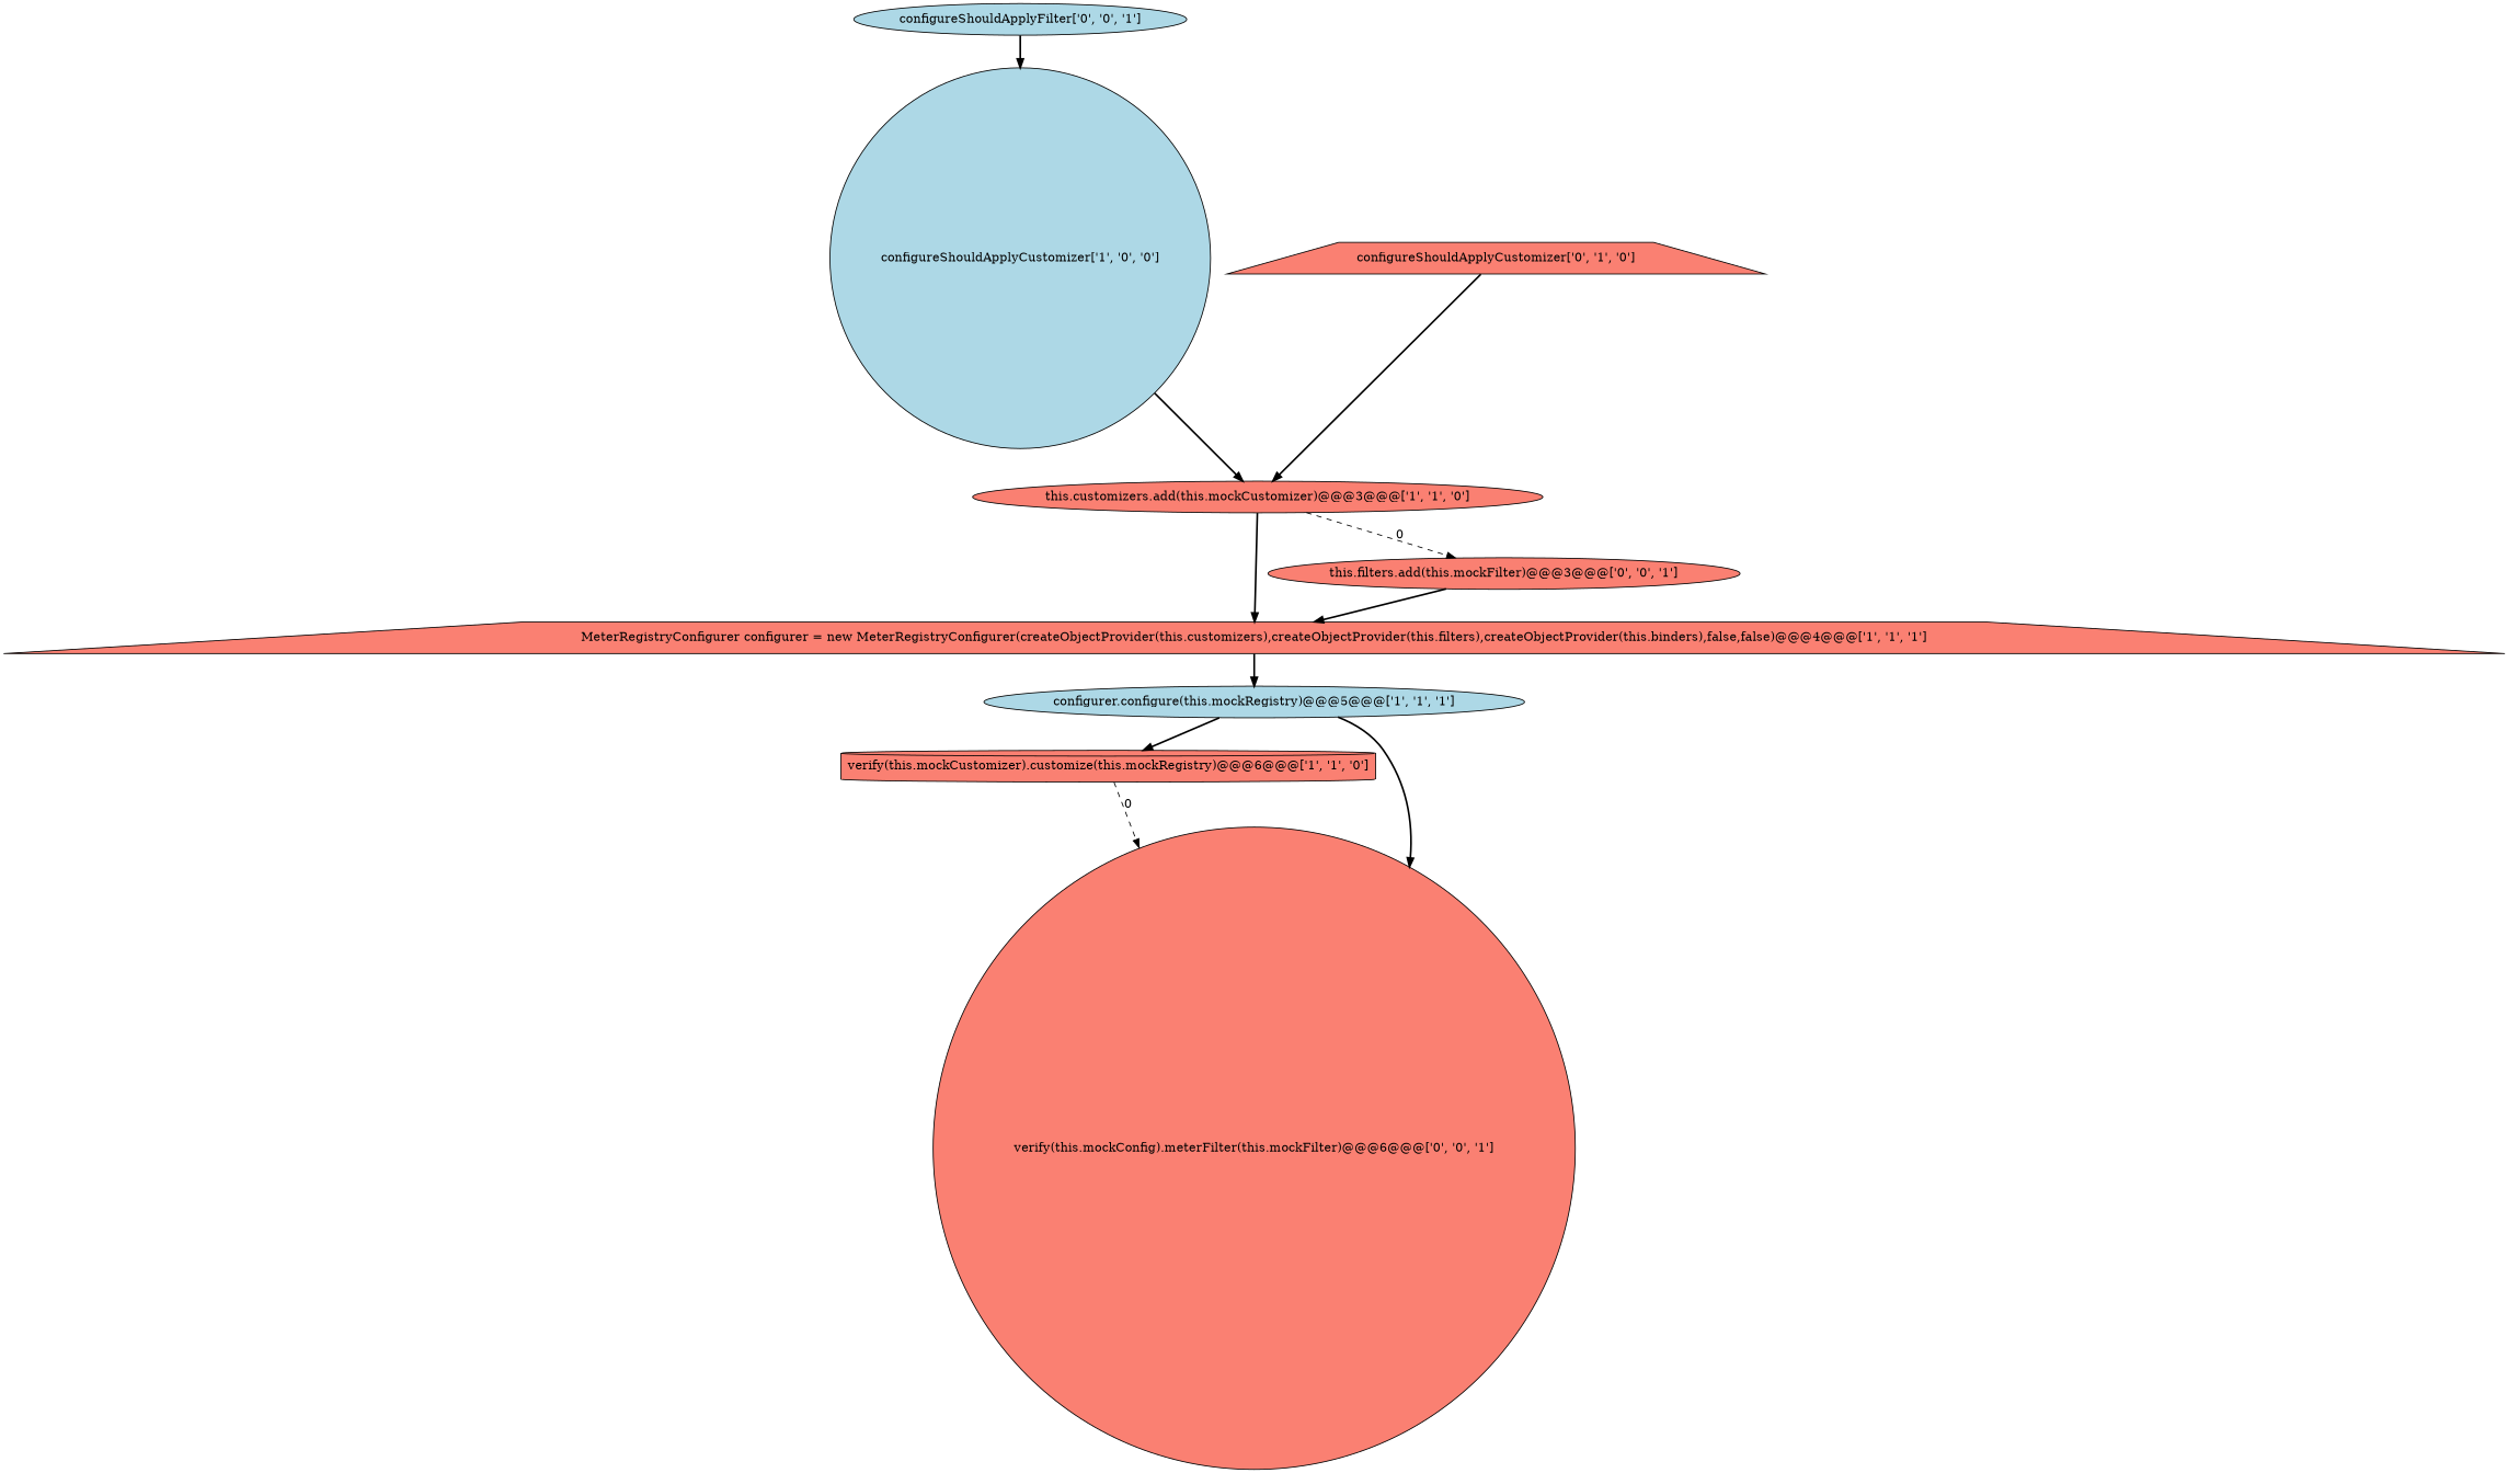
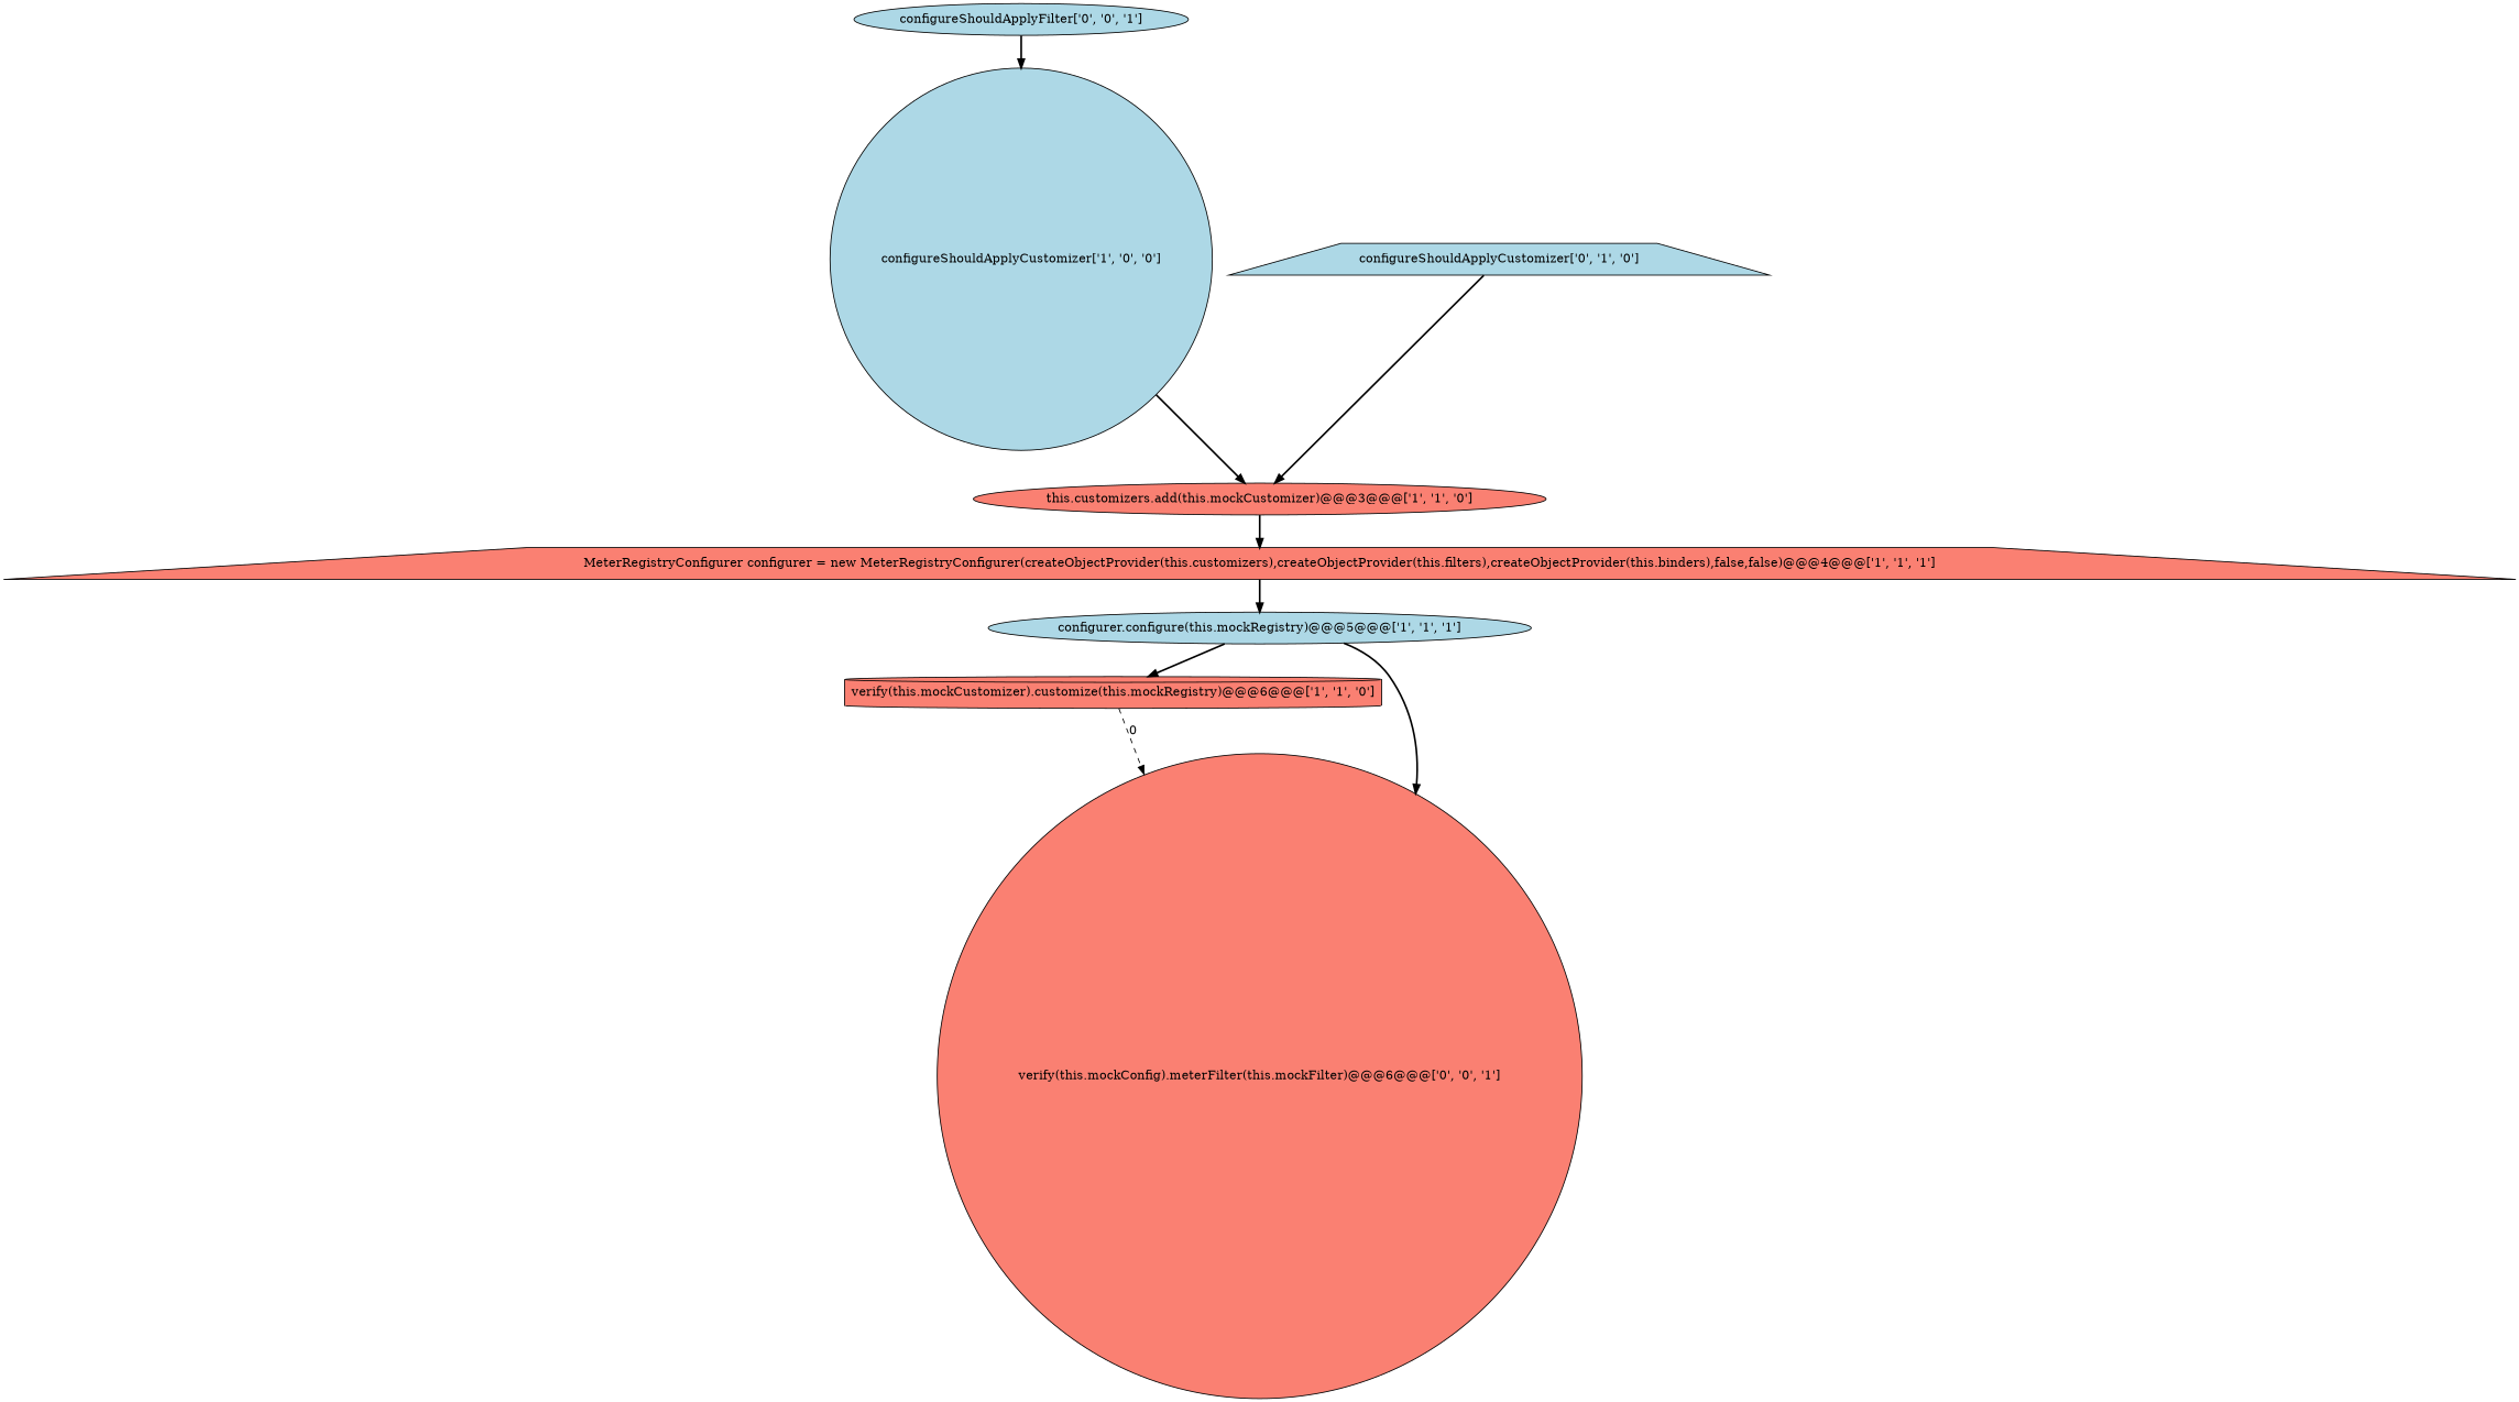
  digraph {
    node [fillcolor=salmon shape=ellipse style=filled]
    edge [style=bold]
    n1 [label="this.customizers.add(this.mockCustomizer)@@@3@@@['1', '1', '0']"]
    n2 [label="MeterRegistryConfigurer configurer = new MeterRegistryConfigurer(createObjectProvider(this.customizers),createObjectProvider(this.filters),createObjectProvider(this.binders),false,false)@@@4@@@['1', '1', '1']" shape=trapezium]
-   n3 [label="this.filters.add(this.mockFilter)@@@3@@@['0', '0', '1']"]
    n4 [fillcolor=lightblue label="configurer.configure(this.mockRegistry)@@@5@@@['1', '1', '1']"]
    n5 [label="verify(this.mockCustomizer).customize(this.mockRegistry)@@@6@@@['1', '1', '0']" shape=cylinder]
    n6 [label="verify(this.mockConfig).meterFilter(this.mockFilter)@@@6@@@['0', '0', '1']" shape=circle]
    n7 [fillcolor=lightblue label="configureShouldApplyCustomizer['1', '0', '0']" shape=circle]
-   n8 [label="configureShouldApplyCustomizer['0', '1', '0']" shape=trapezium]
+   n8 [fillcolor=lightblue label="configureShouldApplyCustomizer['0', '1', '0']" shape=trapezium]
    n9 [fillcolor=lightblue label="configureShouldApplyFilter['0', '0', '1']"]
    n1 -> n2
-   n1 -> n3 [label=0 style=dashed]
    n2 -> n4
-   n3 -> n2
    n4 -> n5
    n4 -> n6
    n5 -> n6 [label=0 style=dashed]
    n7 -> n1
    n8 -> n1
    n9 -> n7
  }
